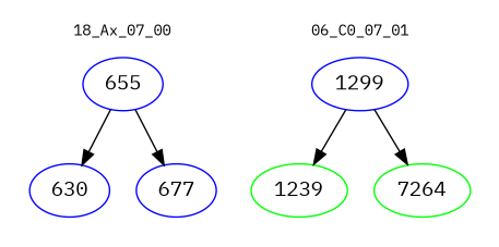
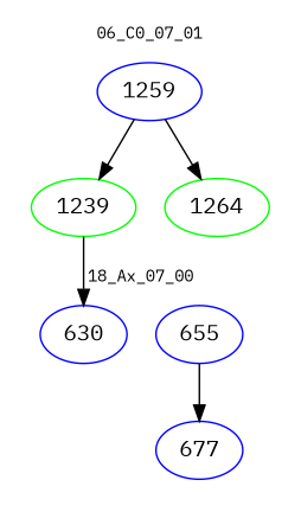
  digraph {
    fontname="IBM Plex Mono"
    node [color=blue fontname="IBM Plex Mono"]
    edge [color=black fontname="IBM Plex Mono"]
    n1 [label=655]
    n2 [label=630]
    n3 [label=677]
-   n4 [label=1299]
+   n4 [label=1259]
    n5 [color=green label=1239]
-   n6 [color=green label=7264]
+   n6 [color=green label=1264]
    subgraph cluster_1 {
      color=white
      fontsize=10
      label="18_Ax_07_00"
      n1
      n2
      n3
    }
    subgraph cluster_2 {
      color=white
      fontsize=10
      label="06_C0_07_01"
      n4
      n5
      n6
    }
-   n1 -> n2
+   n5 -> n2
    n1 -> n3
    n4 -> n5
    n4 -> n6
  }
